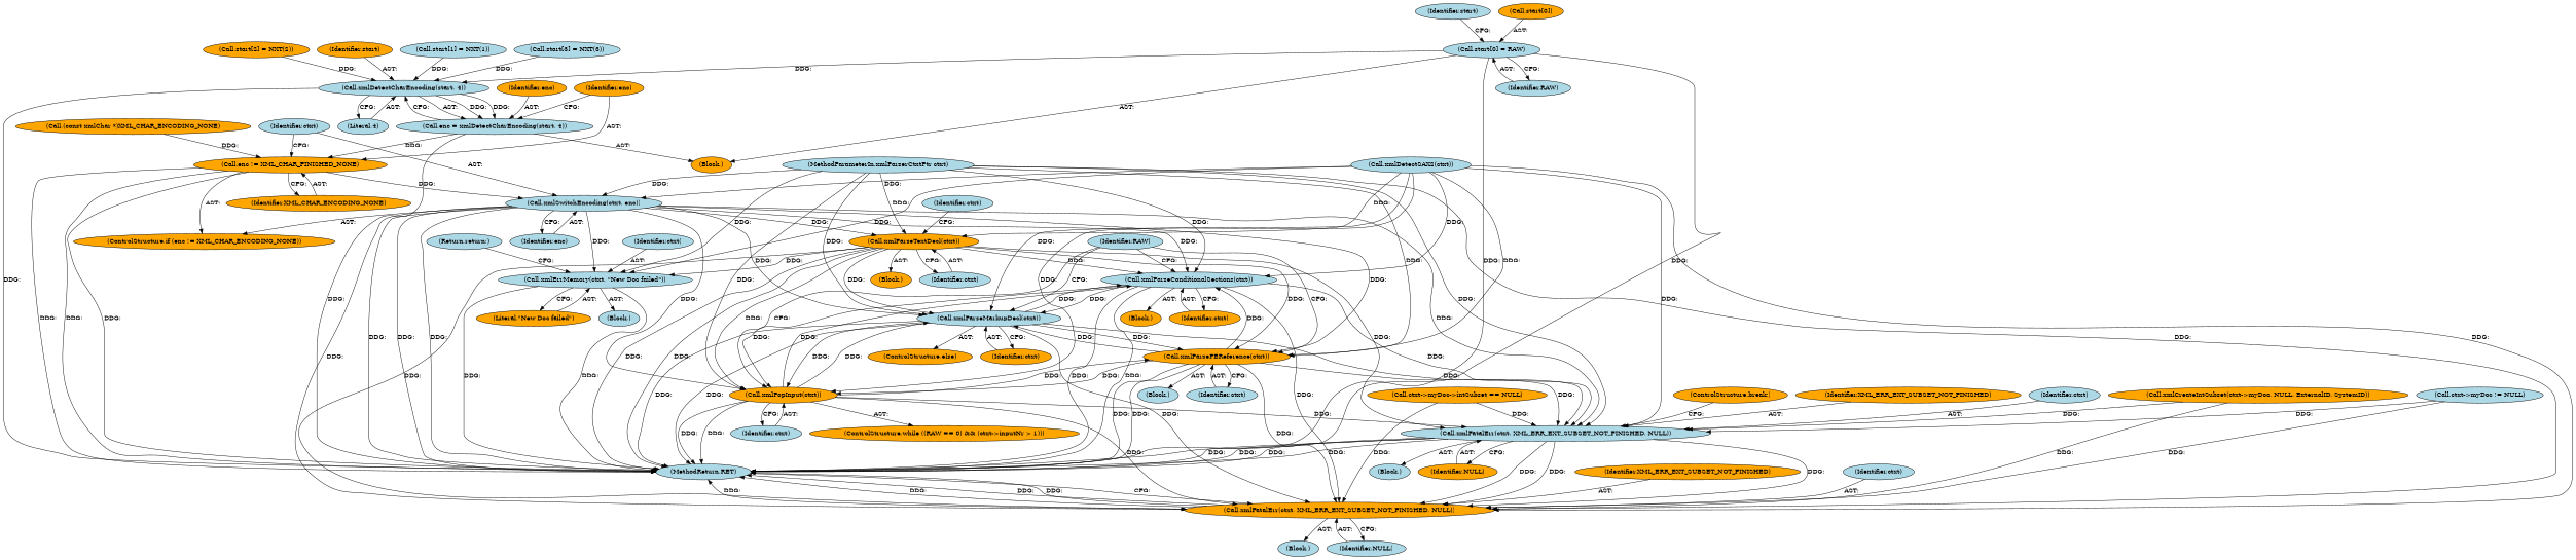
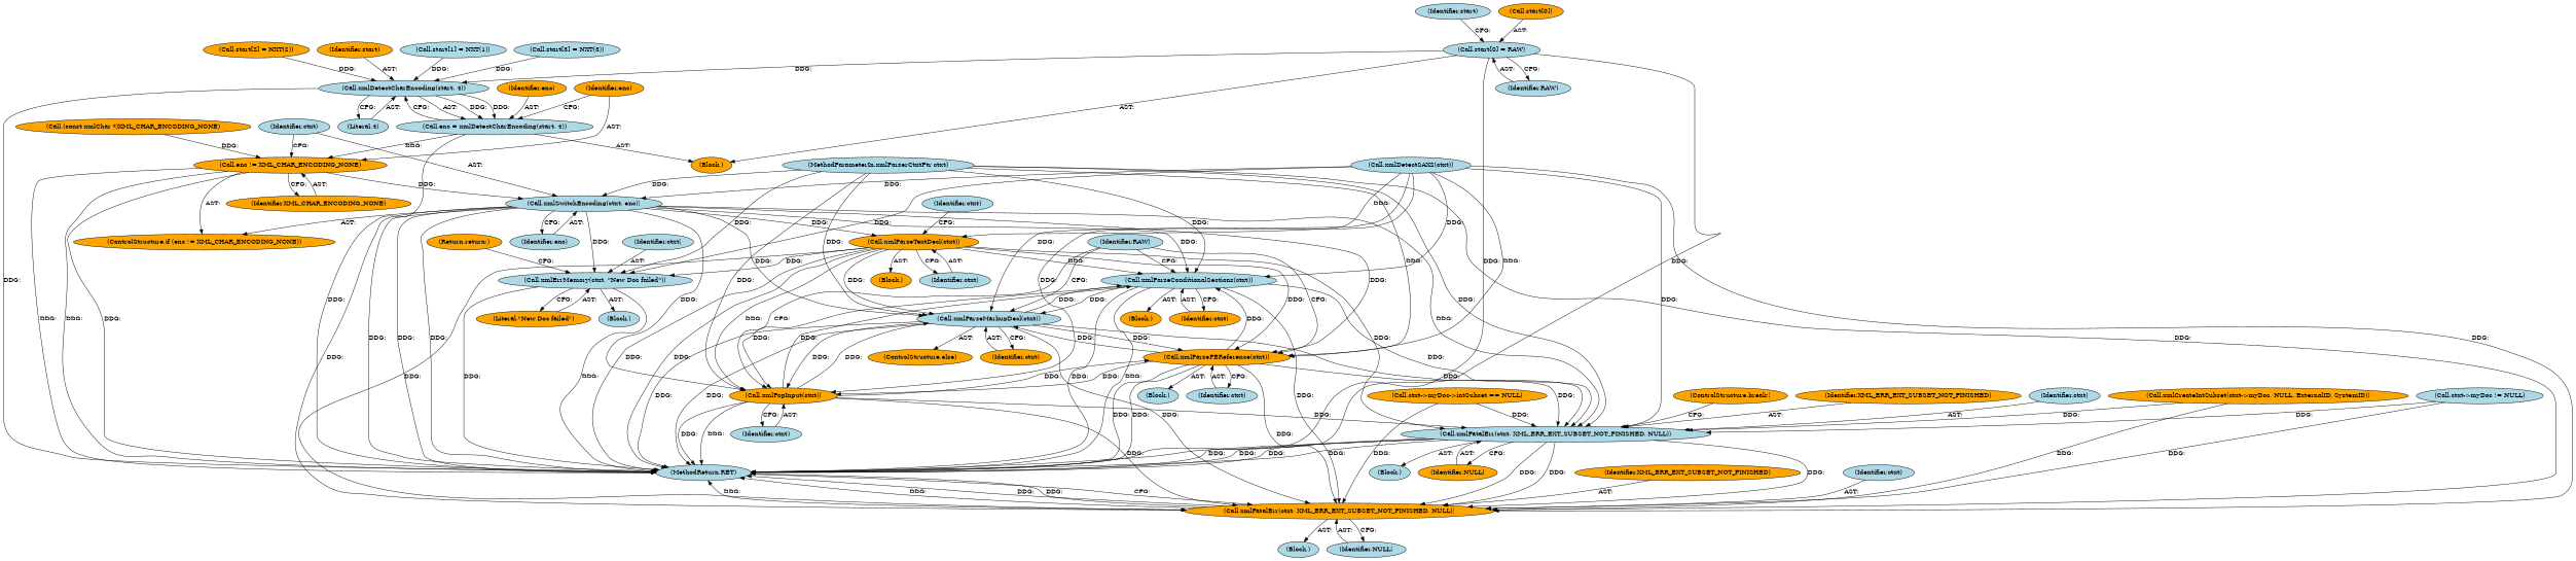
  digraph {
    node [fillcolor=lightblue style=filled]
    n1 [label="(Call,start[0] = RAW)"]
    n2 [label="(Call,xmlDetectCharEncoding(start, 4))"]
    n3 [fillcolor=orange label="(Block,)"]
    n4 [label="(Identifier,RAW)"]
    n5 [label="(MethodReturn,RET)"]
    n6 [label="(Call,enc = xmlDetectCharEncoding(start, 4))"]
    n7 [label="(Literal,4)"]
    n8 [fillcolor=orange label="(Call,xmlFatalErr(ctxt, XML_ERR_EXT_SUBSET_NOT_FINISHED, NULL))"]
-   n9 [fillcolor=orange label="(Call,enc != XML_CHAR_FINISHED_NONE)"]
+   n9 [fillcolor=orange label="(Call,enc != XML_CHAR_ENCODING_NONE)"]
    n10 [label="(Call,xmlSwitchEncoding(ctxt, enc))"]
    n11 [fillcolor=orange label="(Identifier,XML_CHAR_ENCODING_NONE)"]
    n12 [fillcolor=orange label="(ControlStructure,if (enc != XML_CHAR_ENCODING_NONE))"]
    n13 [fillcolor=orange label="(Call,xmlParseTextDecl(ctxt))"]
    n14 [label="(Call,xmlErrMemory(ctxt, \"New Doc failed\"))"]
    n15 [label="(Call,xmlParseConditionalSections(ctxt))"]
    n16 [fillcolor=orange label="(Call,xmlParsePEReference(ctxt))"]
    n17 [label="(Call,xmlParseMarkupDecl(ctxt))"]
    n18 [fillcolor=orange label="(Call,xmlPopInput(ctxt))"]
    n19 [label="(Call,xmlFatalErr(ctxt, XML_ERR_EXT_SUBSET_NOT_FINISHED, NULL))"]
    n20 [label="(Identifier,enc)"]
    n21 [fillcolor=orange label="(Block,)"]
    n22 [label="(Identifier,ctxt)"]
    n23 [fillcolor=orange label="(Literal,\"New Doc failed\")"]
    n24 [label="(Block,)"]
    n25 [fillcolor=orange label="(Block,)"]
    n26 [fillcolor=orange label="(Identifier,ctxt)"]
    n27 [label="(Block,)"]
    n28 [label="(Identifier,ctxt)"]
    n29 [fillcolor=orange label="(ControlStructure,else)"]
    n30 [fillcolor=orange label="(Identifier,ctxt)"]
    n31 [label="(Identifier,ctxt)"]
-   n32 [fillcolor=orange label="(ControlStructure,while ((RAW == 0) && (ctxt->inputNr > 1)))"]
    n33 [label="(Block,)"]
    n34 [fillcolor=orange label="(Identifier,NULL)"]
    n35 [label="(Block,)"]
    n36 [label="(Identifier,NULL)"]
    n37 [fillcolor=orange label="(Call,ctxt->myDoc->intSubset == NULL)"]
    n38 [label="(MethodParameterIn,xmlParserCtxtPtr ctxt)"]
    n39 [fillcolor=orange label="(ControlStructure,break;)"]
    n40 [fillcolor=orange label="(Call,(const xmlChar *)XML_CHAR_ENCODING_NONE)"]
    n41 [fillcolor=orange label="(Call,start[2] = NXT(2))"]
    n42 [label="(Identifier,RAW)"]
    n43 [fillcolor=orange label="(Identifier,start)"]
    n44 [label="(Identifier,start)"]
    n45 [fillcolor=orange label="(Identifier,XML_ERR_EXT_SUBSET_NOT_FINISHED)"]
-   n46 [label="(Return,return;)"]
+   n46 [fillcolor=orange label="(Return,return;)"]
    n47 [fillcolor=orange label="(Call,start[0])"]
    n48 [label="(Call,xmlDetectSAX2(ctxt))"]
    n49 [label="(Identifier,ctxt)"]
    n50 [fillcolor=orange label="(Identifier,enc)"]
    n51 [label="(Identifier,ctxt)"]
    n52 [label="(Call,start[1] = NXT(1))"]
    n53 [fillcolor=orange label="(Identifier,enc)"]
    n54 [fillcolor=orange label="(Identifier,XML_ERR_EXT_SUBSET_NOT_FINISHED)"]
    n55 [label="(Identifier,ctxt)"]
    n56 [label="(Identifier,ctxt)"]
    n57 [label="(Identifier,ctxt)"]
    n58 [fillcolor=orange label="(Call,xmlCreateIntSubset(ctxt->myDoc, NULL, ExternalID, SystemID))"]
    n59 [label="(Call,start[3] = NXT(3))"]
    n60 [label="(Call,ctxt->myDoc != NULL)"]
    n1 -> n2 [label="DDG: "]
    n1 -> n3 [label="AST: "]
    n1 -> n4 [label="CFG: "]
    n1 -> n5 [label="DDG: "]
    n1 -> n5 [label="DDG: "]
    n2 -> n5 [label="DDG: "]
    n2 -> n6 [label="AST: "]
    n2 -> n6 [label="DDG: "]
    n2 -> n6 [label="DDG: "]
    n2 -> n7 [label="CFG: "]
    n4 -> n1 [label="AST: "]
    n5 -> n8 [label="CFG: "]
    n6 -> n2 [label="CFG: "]
    n6 -> n3 [label="AST: "]
    n6 -> n5 [label="DDG: "]
    n6 -> n9 [label="DDG: "]
    n7 -> n2 [label="AST: "]
    n8 -> n5 [label="DDG: "]
    n8 -> n5 [label="DDG: "]
    n8 -> n5 [label="DDG: "]
    n8 -> n5 [label="DDG: "]
    n8 -> n35 [label="AST: "]
    n8 -> n36 [label="CFG: "]
    n9 -> n5 [label="DDG: "]
    n9 -> n5 [label="DDG: "]
    n9 -> n5 [label="DDG: "]
    n9 -> n10 [label="DDG: "]
    n9 -> n11 [label="CFG: "]
    n9 -> n12 [label="AST: "]
    n10 -> n5 [label="DDG: "]
    n10 -> n5 [label="DDG: "]
    n10 -> n5 [label="DDG: "]
    n10 -> n8 [label="DDG: "]
    n10 -> n12 [label="AST: "]
    n10 -> n13 [label="DDG: "]
    n10 -> n14 [label="DDG: "]
    n10 -> n15 [label="DDG: "]
    n10 -> n16 [label="DDG: "]
    n10 -> n17 [label="DDG: "]
    n10 -> n18 [label="DDG: "]
    n10 -> n19 [label="DDG: "]
    n10 -> n20 [label="CFG: "]
    n11 -> n9 [label="AST: "]
    n13 -> n5 [label="DDG: "]
    n13 -> n5 [label="DDG: "]
    n13 -> n8 [label="DDG: "]
    n13 -> n14 [label="DDG: "]
    n13 -> n15 [label="DDG: "]
    n13 -> n16 [label="DDG: "]
    n13 -> n17 [label="DDG: "]
    n13 -> n18 [label="DDG: "]
    n13 -> n19 [label="DDG: "]
    n13 -> n21 [label="AST: "]
    n13 -> n22 [label="CFG: "]
    n14 -> n5 [label="DDG: "]
    n14 -> n5 [label="DDG: "]
    n14 -> n23 [label="CFG: "]
    n14 -> n24 [label="AST: "]
    n15 -> n5 [label="DDG: "]
    n15 -> n5 [label="DDG: "]
    n15 -> n8 [label="DDG: "]
    n15 -> n17 [label="DDG: "]
    n15 -> n18 [label="DDG: "]
    n15 -> n19 [label="DDG: "]
    n15 -> n25 [label="AST: "]
    n15 -> n26 [label="CFG: "]
    n16 -> n5 [label="DDG: "]
    n16 -> n5 [label="DDG: "]
    n16 -> n8 [label="DDG: "]
    n16 -> n15 [label="DDG: "]
    n16 -> n17 [label="DDG: "]
    n16 -> n18 [label="DDG: "]
    n16 -> n19 [label="DDG: "]
    n16 -> n27 [label="AST: "]
    n16 -> n28 [label="CFG: "]
    n17 -> n5 [label="DDG: "]
    n17 -> n5 [label="DDG: "]
    n17 -> n8 [label="DDG: "]
    n17 -> n15 [label="DDG: "]
    n17 -> n16 [label="DDG: "]
    n17 -> n18 [label="DDG: "]
    n17 -> n19 [label="DDG: "]
    n17 -> n29 [label="AST: "]
    n17 -> n30 [label="CFG: "]
    n18 -> n5 [label="DDG: "]
    n18 -> n5 [label="DDG: "]
    n18 -> n8 [label="DDG: "]
    n18 -> n15 [label="DDG: "]
    n18 -> n16 [label="DDG: "]
    n18 -> n17 [label="DDG: "]
    n18 -> n19 [label="DDG: "]
    n18 -> n31 [label="CFG: "]
-   n18 -> n32 [label="AST: "]
    n19 -> n5 [label="DDG: "]
    n19 -> n5 [label="DDG: "]
    n19 -> n5 [label="DDG: "]
    n19 -> n5 [label="DDG: "]
    n19 -> n8 [label="DDG: "]
    n19 -> n8 [label="DDG: "]
    n19 -> n8 [label="DDG: "]
    n19 -> n33 [label="AST: "]
    n19 -> n34 [label="CFG: "]
    n20 -> n10 [label="AST: "]
    n22 -> n13 [label="AST: "]
    n23 -> n14 [label="AST: "]
    n26 -> n15 [label="AST: "]
    n28 -> n16 [label="AST: "]
    n30 -> n17 [label="AST: "]
    n31 -> n18 [label="AST: "]
    n34 -> n19 [label="AST: "]
    n36 -> n8 [label="AST: "]
    n37 -> n8 [label="DDG: "]
    n37 -> n19 [label="DDG: "]
    n38 -> n8 [label="DDG: "]
    n38 -> n10 [label="DDG: "]
-   n38 -> n13 [label="DDG: "]
    n38 -> n14 [label="DDG: "]
    n38 -> n15 [label="DDG: "]
    n38 -> n16 [label="DDG: "]
    n38 -> n17 [label="DDG: "]
    n38 -> n18 [label="DDG: "]
    n38 -> n19 [label="DDG: "]
    n39 -> n19 [label="CFG: "]
    n40 -> n9 [label="DDG: "]
    n41 -> n2 [label="DDG: "]
    n42 -> n15 [label="CFG: "]
    n42 -> n16 [label="CFG: "]
    n42 -> n17 [label="CFG: "]
    n42 -> n18 [label="CFG: "]
    n43 -> n2 [label="AST: "]
    n44 -> n1 [label="CFG: "]
    n45 -> n8 [label="AST: "]
    n46 -> n14 [label="CFG: "]
    n47 -> n1 [label="AST: "]
    n48 -> n8 [label="DDG: "]
    n48 -> n10 [label="DDG: "]
    n48 -> n13 [label="DDG: "]
    n48 -> n14 [label="DDG: "]
    n48 -> n15 [label="DDG: "]
    n48 -> n16 [label="DDG: "]
    n48 -> n17 [label="DDG: "]
    n48 -> n18 [label="DDG: "]
    n48 -> n19 [label="DDG: "]
    n49 -> n14 [label="AST: "]
    n50 -> n6 [label="CFG: "]
    n50 -> n9 [label="AST: "]
    n51 -> n9 [label="CFG: "]
    n51 -> n10 [label="AST: "]
    n52 -> n2 [label="DDG: "]
    n53 -> n6 [label="AST: "]
    n54 -> n19 [label="AST: "]
    n55 -> n13 [label="CFG: "]
    n56 -> n8 [label="AST: "]
    n57 -> n19 [label="AST: "]
    n58 -> n8 [label="DDG: "]
    n58 -> n19 [label="DDG: "]
    n59 -> n2 [label="DDG: "]
    n60 -> n8 [label="DDG: "]
    n60 -> n19 [label="DDG: "]
  }
